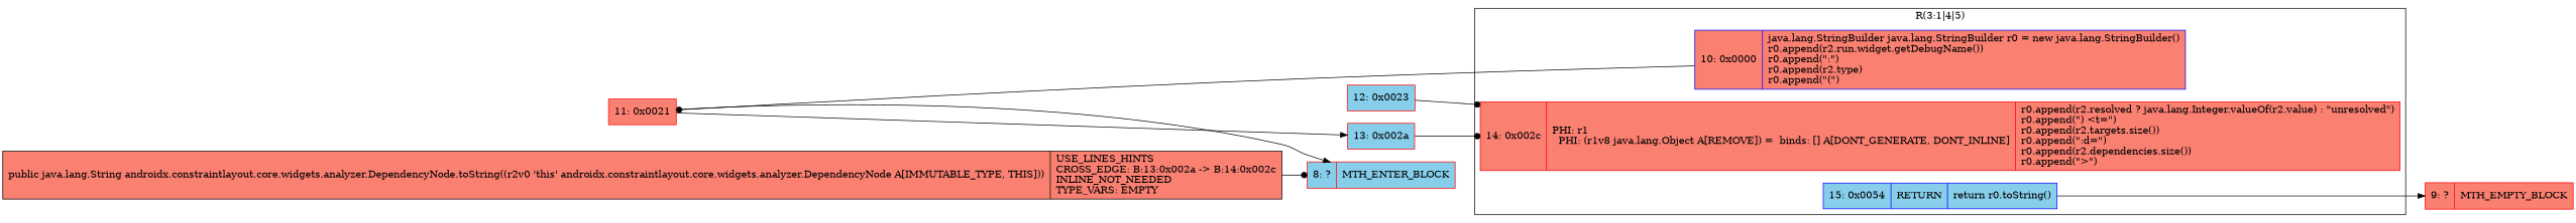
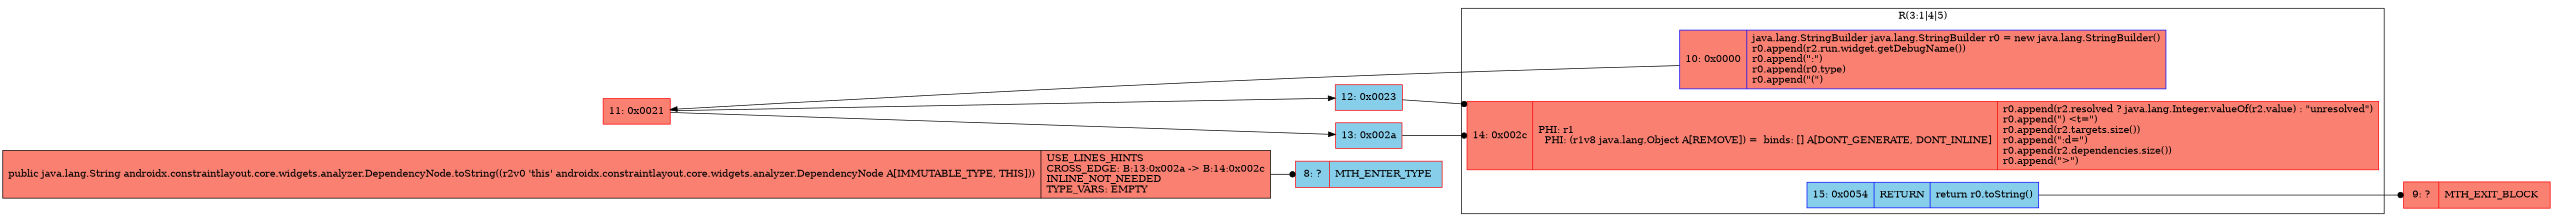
  digraph {
    rankdir=LR
    node [color=red fillcolor=salmon shape=record style=filled]
    edge [arrowhead=dot]
-   n1 [color=blue label="{10\:\ 0x0000|java.lang.StringBuilder java.lang.StringBuilder r0 = new java.lang.StringBuilder()\lr0.append(r2.run.widget.getDebugName())\lr0.append(\":\")\lr0.append(r2.type)\lr0.append(\"(\")\l}"]
+   n1 [color=blue label="{10\:\ 0x0000|java.lang.StringBuilder java.lang.StringBuilder r0 = new java.lang.StringBuilder()\lr0.append(r2.run.widget.getDebugName())\lr0.append(\":\")\lr0.append(r0.type)\lr0.append(\"(\")\l}"]
    n2 [label="{14\:\ 0x002c|PHI: r1 \l  PHI: (r1v8 java.lang.Object A[REMOVE]) =  binds: [] A[DONT_GENERATE, DONT_INLINE]\l|r0.append(r2.resolved ? java.lang.Integer.valueOf(r2.value) : \"unresolved\")\lr0.append(\") \<t=\")\lr0.append(r2.targets.size())\lr0.append(\":d=\")\lr0.append(r2.dependencies.size())\lr0.append(\"\>\")\l}"]
    n3 [color=blue fillcolor=skyblue label="{15\:\ 0x0054|RETURN\l|return r0.toString()\l}"]
    n4 [label="{11\:\ 0x0021}"]
-   n5 [label="{9\:\ ?|MTH_EMPTY_BLOCK\l}"]
+   n5 [label="{9\:\ ?|MTH_EXIT_BLOCK\l}"]
    n6 [fillcolor=skyblue label="{12\:\ 0x0023}"]
    n7 [fillcolor=skyblue label="{13\:\ 0x002a}"]
-   n8 [fillcolor=skyblue label="{8\:\ ?|MTH_ENTER_BLOCK\l}"]
+   n8 [fillcolor=skyblue label="{8\:\ ?|MTH_ENTER_TYPE\l}"]
    n9 [label="{public java.lang.String androidx.constraintlayout.core.widgets.analyzer.DependencyNode.toString((r2v0 'this' androidx.constraintlayout.core.widgets.analyzer.DependencyNode A[IMMUTABLE_TYPE, THIS]))  | USE_LINES_HINTS\lCROSS_EDGE: B:13:0x002a \-\> B:14:0x002c\lINLINE_NOT_NEEDED\lTYPE_VARS: EMPTY\l}" color=""]
    subgraph cluster_1 {
      label="R(3:1|4|5)"
      n1
      n2
      n3
    }
-   n1 -> n4
-   n3 -> n5 [arrowhead=normal]
-   n4 -> n8 [arrowhead=normal]
+   n1 -> n4 [arrowhead=normal]
+   n3 -> n5
+   n4 -> n6 [arrowhead=normal]
    n4 -> n7 [arrowhead=normal]
    n6 -> n2
    n7 -> n2
    n9 -> n8
  }
